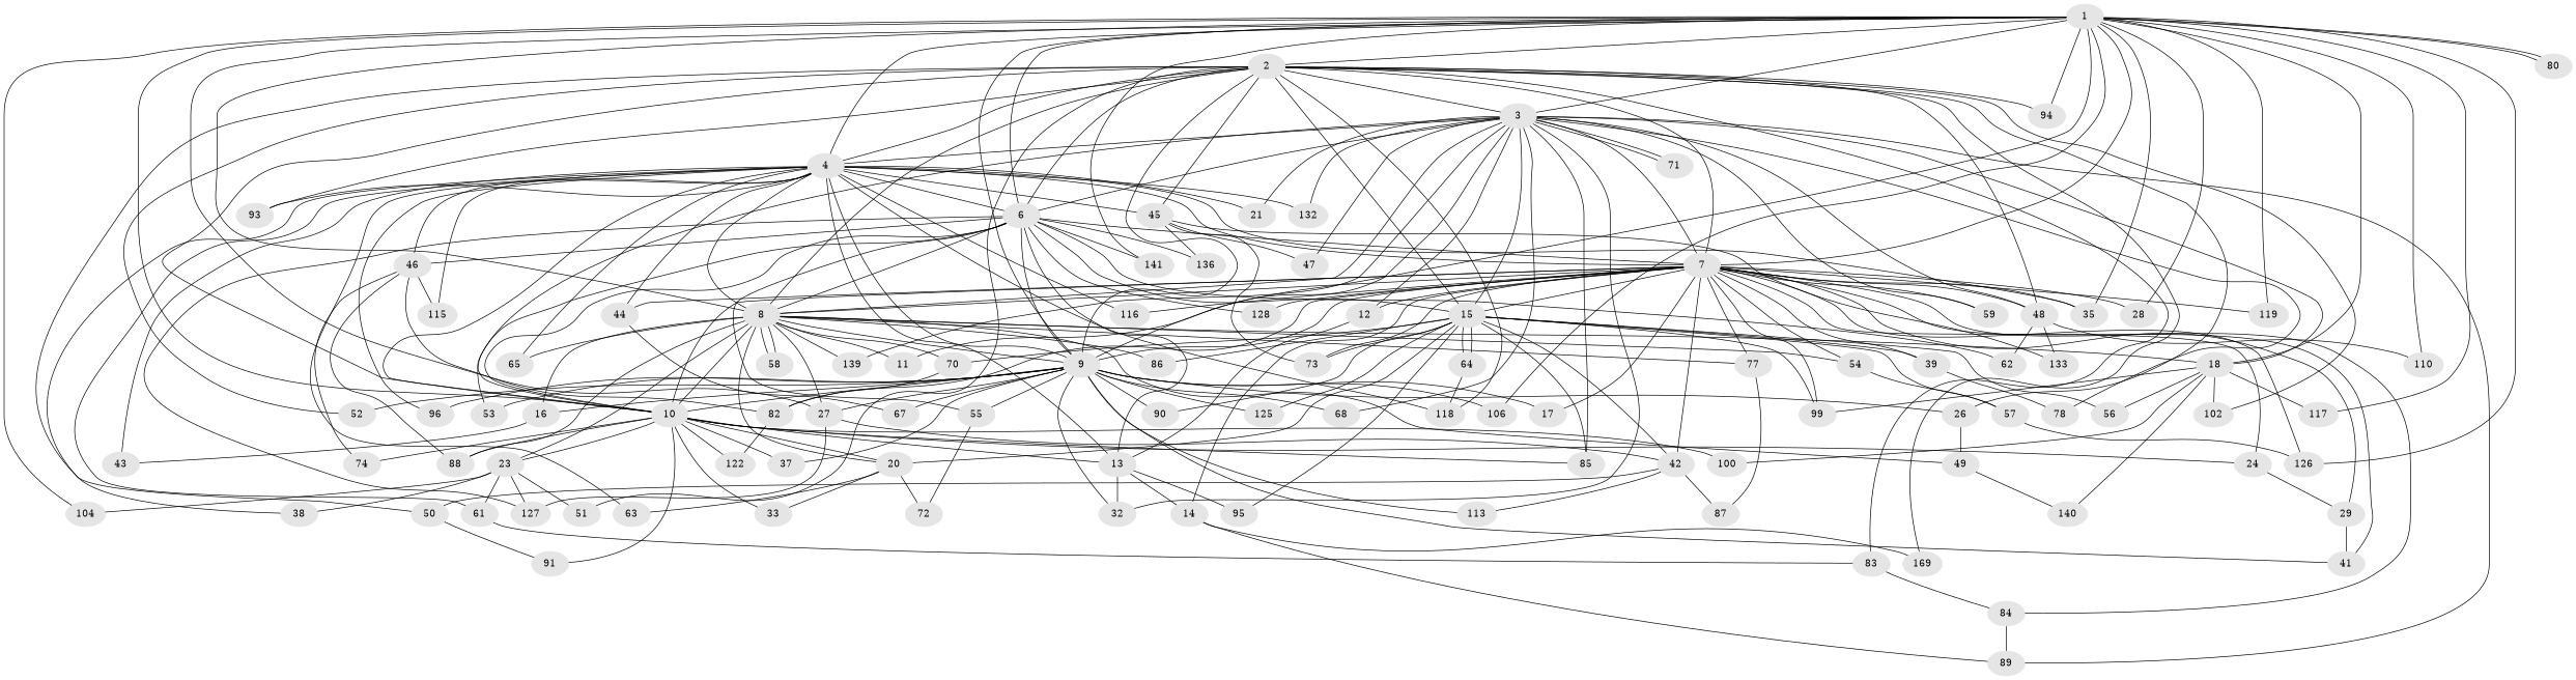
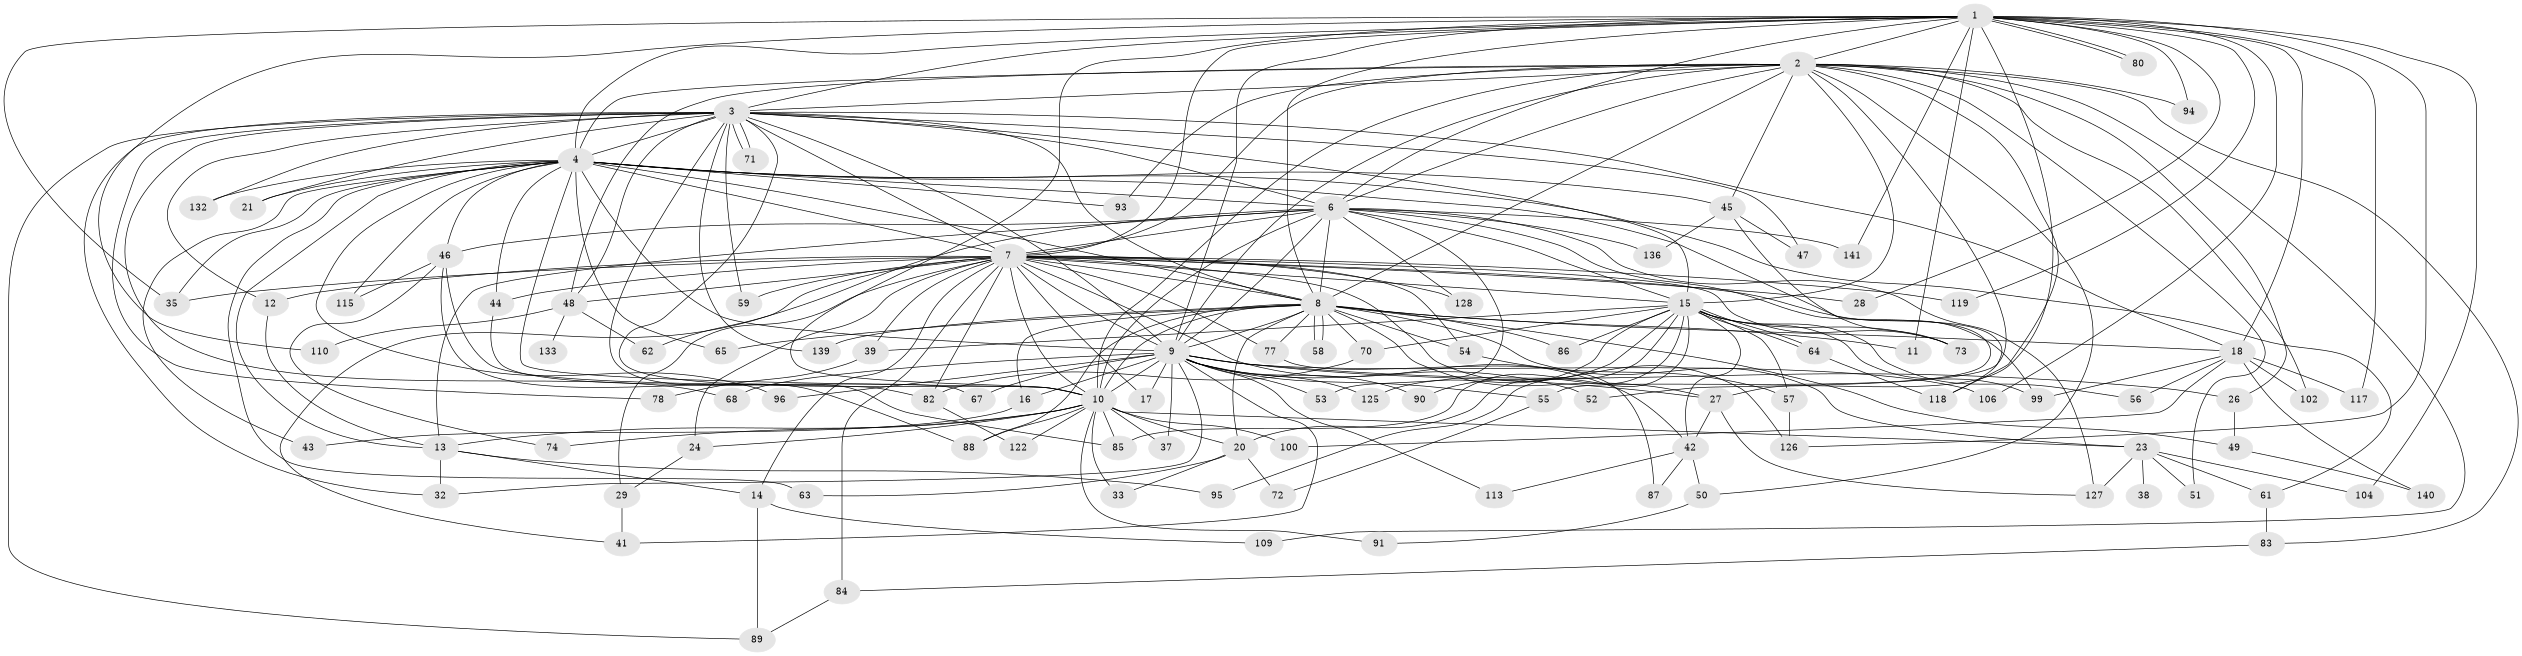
  graph {
    node [color=gray90 style=filled]
    1 [super="+40"]
    2 [super="+22"]
    3 [super="+114"]
    4 [super="+5"]
    6 [super="+19"]
    7 [super="+36"]
    8 [super="+66"]
    9 [super="+60"]
    10 [super="+92"]
    11
    18 [super="+30"]
    27 [super="+31"]
    28
    35 [super="+129"]
    80
    94
    104
    106
    110
    117
    119
    126 [super="+130"]
    141
    15 [super="+142"]
    26
    45 [super="+79"]
    48 [super="+69"]
    50
    51
    52
    83
    93 [super="+112"]
    102
-   109 [label=169]
+   109
    118
    12 [super="+103"]
    21
    32
    47
    59
    68
    71
    78
    85 [super="+121"]
    89
    132
    139
    13 [super="+34"]
    38
    43
    44 [super="+137"]
    46 [super="+81"]
    61
    63
    65
    96
    115
-   116
    53
    55
    62
    127 [super="+131"]
    128
    136
    14 [super="+108"]
    17
    24 [super="+98"]
    29 [super="+123"]
    39
    41 [super="+124"]
    42 [super="+120"]
    54
    73 [super="+97"]
    77
    82 [super="+111"]
    84
    99 [super="+101"]
    70
    16
    20 [super="+76"]
    23 [super="+75"]
    49
    58
    86
    88 [super="+134"]
    37
    67
    90
    113
    125
    33
    74
    91
    100 [super="+105"]
    122
    56
    140
    95
    57
    64 [super="+138"]
    133
    72
    87
    1 -- 2
    1 -- 3
    1 -- 4 [weight=2]
    1 -- 6
    1 -- 7
    1 -- 8
    1 -- 9
    1 -- 10
    1 -- 11
    1 -- 18
    1 -- 27
    1 -- 28
    1 -- 35 [weight=2]
    1 -- 80
    1 -- 80
    1 -- 94
    1 -- 104
    1 -- 106
    1 -- 110
    1 -- 117
    1 -- 119
    1 -- 126
    1 -- 141
    2 -- 3
    2 -- 4 [weight=2]
    2 -- 6
    2 -- 7
    2 -- 8
    2 -- 9
    2 -- 10
    2 -- 94
    2 -- 15
    2 -- 26
    2 -- 45
    2 -- 48
    2 -- 50
    2 -- 51
    2 -- 52
    2 -- 83
    2 -- 93
    2 -- 102
    2 -- 109
    2 -- 118
    3 -- 4 [weight=2]
    3 -- 6
    3 -- 7
    3 -- 8
    3 -- 9
    3 -- 10 [weight=2]
    3 -- 18
    3 -- 15
    3 -- 48
    3 -- 12
    3 -- 21
    3 -- 32
    3 -- 47
    3 -- 59
    3 -- 68
    3 -- 71
    3 -- 71
    3 -- 78
    3 -- 85
    3 -- 89
    3 -- 132
    3 -- 139
    4 -- 6 [weight=2]
    4 -- 7 [weight=2]
    4 -- 8 [weight=2]
    4 -- 9 [weight=2]
    4 -- 10 [weight=2]
    4 -- 35
    4 -- 45 [weight=2]
    4 -- 93
    4 -- 118
    4 -- 21
    4 -- 132
    4 -- 13
-   4 -- 38
    4 -- 43
    4 -- 44 [weight=2]
    4 -- 46
    4 -- 61
    4 -- 63
    4 -- 65
    4 -- 96
    4 -- 115
-   4 -- 116
    6 -- 7
    6 -- 8
    6 -- 9
    6 -- 10
    6 -- 141
    6 -- 15
    6 -- 13
    6 -- 46 [weight=2]
    6 -- 53
    6 -- 55
    6 -- 62
    6 -- 127
    6 -- 128
    6 -- 136
    7 -- 8 [weight=2]
    7 -- 9
    7 -- 10
    7 -- 28
    7 -- 35
    7 -- 119
    7 -- 126
    7 -- 15
    7 -- 48
    7 -- 12
    7 -- 59
    7 -- 44
-   7 -- 116
    7 -- 128
    7 -- 14
    7 -- 17
    7 -- 24 [weight=2]
    7 -- 29 [weight=2]
    7 -- 39
    7 -- 41
    7 -- 42
    7 -- 54
    7 -- 73
    7 -- 77
    7 -- 82
    7 -- 84
    7 -- 99
    8 -- 9
    8 -- 10
    8 -- 11
    8 -- 18
    8 -- 27
    8 -- 139
    8 -- 65
    8 -- 54
    8 -- 77
    8 -- 70
    8 -- 16
    8 -- 20 [weight=2]
    8 -- 23 [weight=2]
    8 -- 49
    8 -- 58
    8 -- 58
    8 -- 86
    8 -- 88
    9 -- 10 [weight=2]
    9 -- 27
    9 -- 106
    9 -- 26
    9 -- 52
    9 -- 32
    9 -- 68
    9 -- 96
    9 -- 53
    9 -- 55
    9 -- 17
    9 -- 41
    9 -- 16
    9 -- 37
    9 -- 67
    9 -- 90
    9 -- 113
    9 -- 125
    10 -- 85
    10 -- 13
    10 -- 24
    10 -- 20
    10 -- 23
    10 -- 88
    10 -- 37
    10 -- 33
    10 -- 74
    10 -- 91
    10 -- 100
    10 -- 122
    18 -- 117
    18 -- 102
    18 -- 99
    18 -- 100 [weight=2]
    18 -- 56
    18 -- 140
    27 -- 127
    27 -- 42
    15 -- 85
    15 -- 39
    15 -- 42
    15 -- 73
    15 -- 99
    15 -- 70
    15 -- 20
    15 -- 86
    15 -- 90
    15 -- 125
    15 -- 56
    15 -- 95
    15 -- 57
    15 -- 64
    15 -- 64
    26 -- 49
    45 -- 47
    45 -- 136
    45 -- 73
-   45 -- 133
    48 -- 110
    48 -- 62
    48 -- 133
    50 -- 91
    83 -- 84
    12 -- 13
    13 -- 32
    13 -- 14
    13 -- 95
    44 -- 67
    46 -- 115
    46 -- 82
    46 -- 88
    46 -- 74
    61 -- 83
    55 -- 72
    14 -- 109
    14 -- 89
    24 -- 29
    29 -- 41
    39 -- 78
    42 -- 50
    42 -- 113
    42 -- 87
    54 -- 57
    77 -- 87
    82 -- 122
    84 -- 89
    70 -- 82
    16 -- 43
    20 -- 63
    20 -- 33
    20 -- 72
    23 -- 104
    23 -- 51
    23 -- 38
    23 -- 61
    23 -- 127
    49 -- 140
    57 -- 126
    64 -- 118
  }
